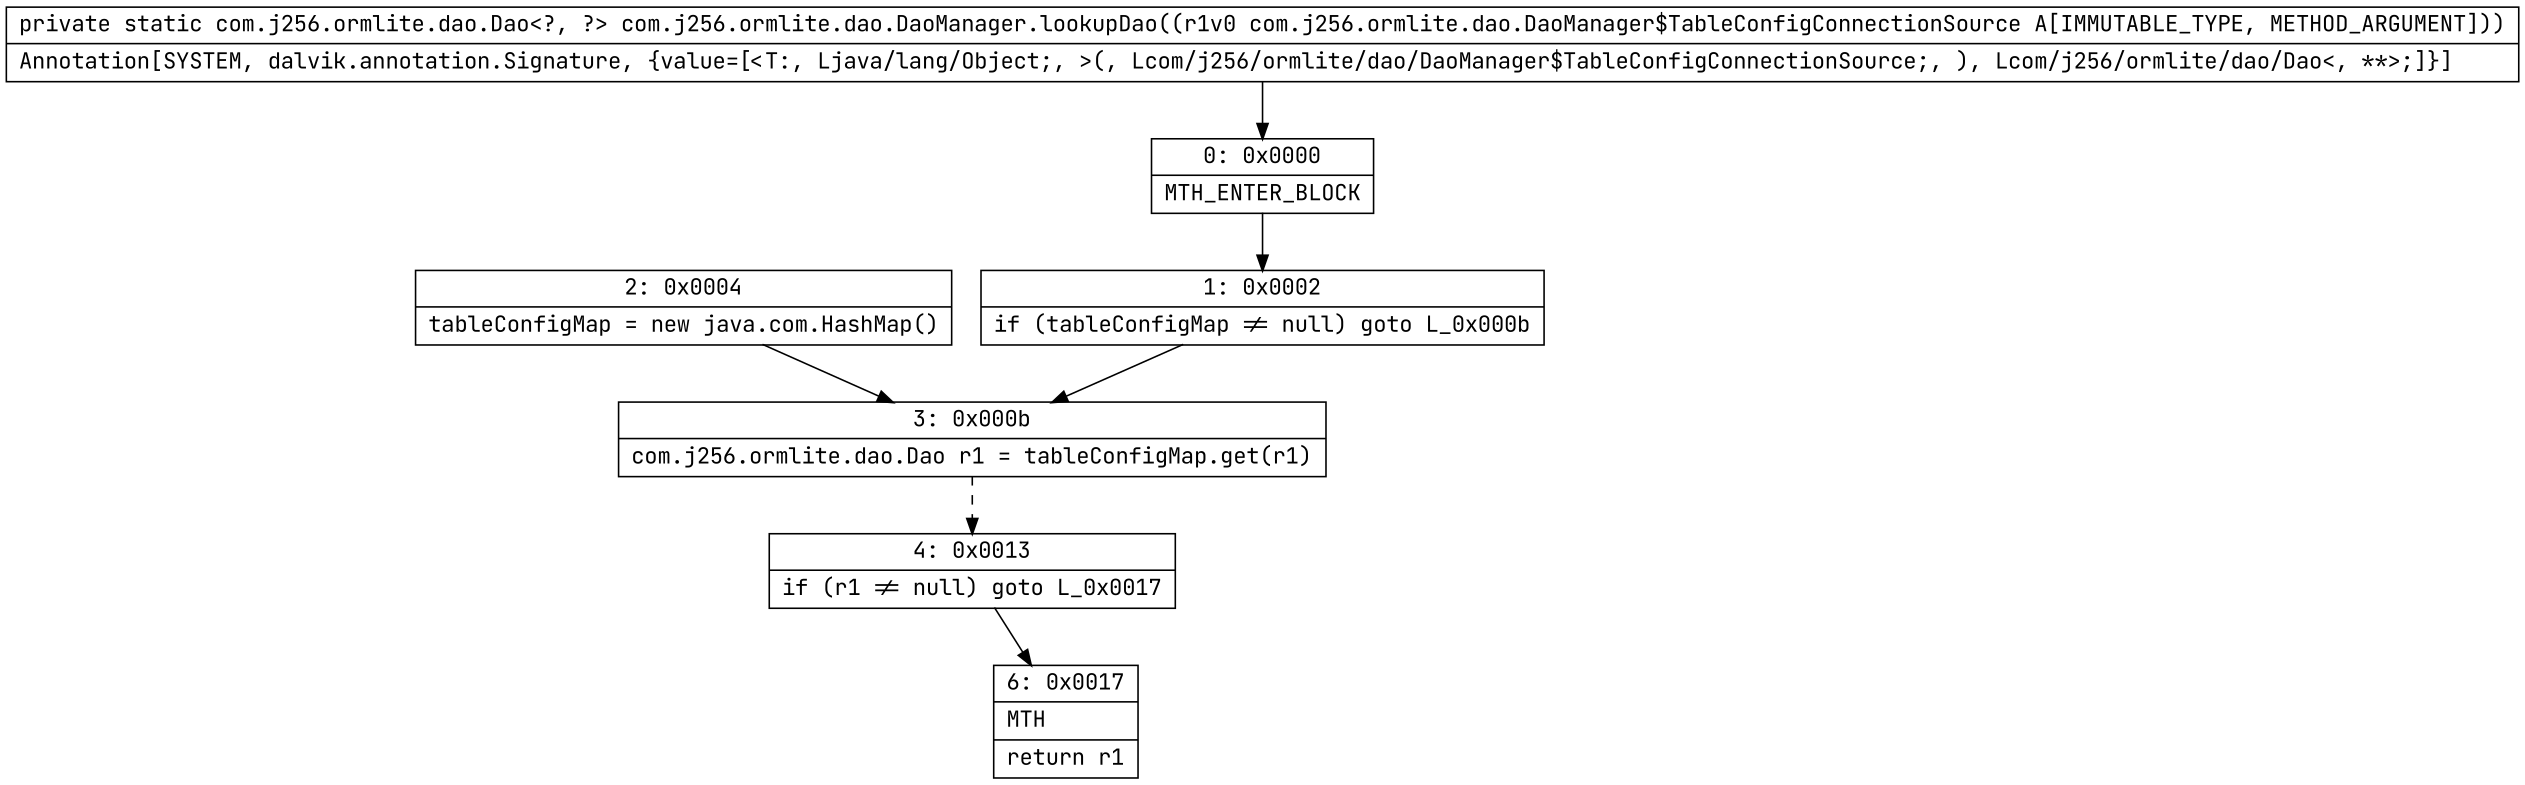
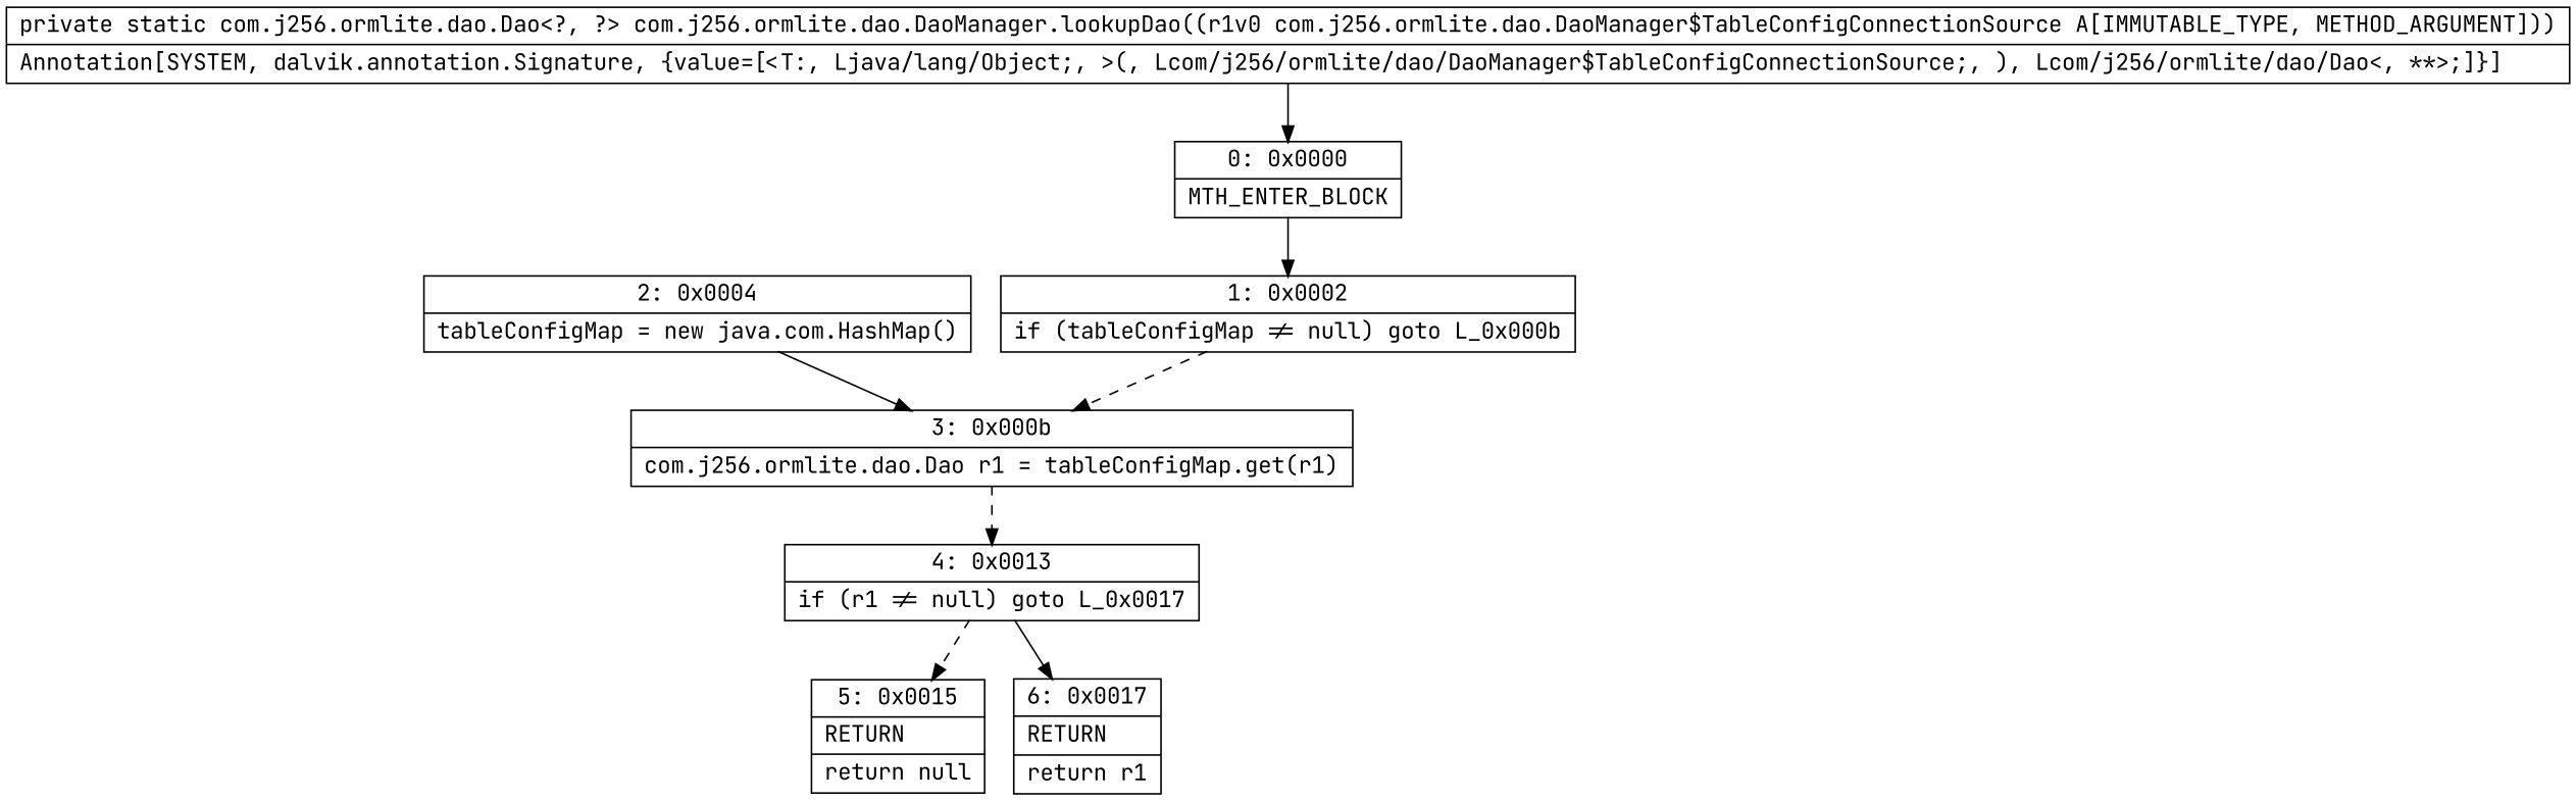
  digraph {
    fontname="JetBrains Mono"
    node [fontname="JetBrains Mono" shape=record]
    edge [fontname="JetBrains Mono"]
    n1 [label="{0\:\ 0x0000|MTH_ENTER_BLOCK\l}"]
    n2 [label="{1\:\ 0x0002|if (tableConfigMap != null) goto L_0x000b\l}"]
    n3 [label="{3\:\ 0x000b|com.j256.ormlite.dao.Dao r1 = tableConfigMap.get(r1)\l}"]
    n4 [label="{2\:\ 0x0004|tableConfigMap = new java.com.HashMap()\l}"]
    n5 [label="{4\:\ 0x0013|if (r1 != null) goto L_0x0017\l}"]
-   n7 [label="{6\:\ 0x0017|MTH\l|return r1\l}"]
+   n6 [label="{5\:\ 0x0015|RETURN\l|return null\l}"]
+   n7 [label="{6\:\ 0x0017|RETURN\l|return r1\l}"]
    n8 [label="{private static com.j256.ormlite.dao.Dao\<?, ?\> com.j256.ormlite.dao.DaoManager.lookupDao((r1v0 com.j256.ormlite.dao.DaoManager$TableConfigConnectionSource A[IMMUTABLE_TYPE, METHOD_ARGUMENT]))  | Annotation[SYSTEM, dalvik.annotation.Signature, \{value=[\<T:, Ljava\/lang\/Object;, \>(, Lcom\/j256\/ormlite\/dao\/DaoManager$TableConfigConnectionSource;, ), Lcom\/j256\/ormlite\/dao\/Dao\<, **\>;]\}]\l}"]
    n1 -> n2
-   n2 -> n3
+   n2 -> n3 [style=dashed]
    n3 -> n5 [style=dashed]
    n4 -> n3
+   n5 -> n6 [style=dashed]
    n5 -> n7
    n8 -> n1
  }
